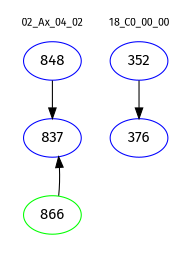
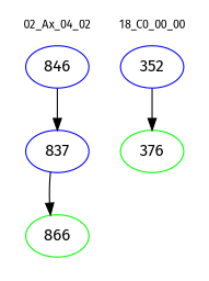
  digraph {
    fontname="Fira Sans"
    node [color=blue fontname="Fira Sans"]
    edge [color=black fontname="Fira Sans"]
-   n1 [label=848]
+   n1 [label=846]
    n2 [label=837]
    n3 [color=green label=866]
    n4 [label=352]
-   n5 [label=376]
+   n5 [color=green label=376]
    subgraph cluster_1 {
      color=white
      fontsize=10
      label="02_Ax_04_02"
      n1
      n2
      n3
    }
    subgraph cluster_2 {
      color=white
      fontsize=10
      label="18_C0_00_00"
      n4
      n5
    }
    n1 -> n2
-   n3 -> n2
+   n2 -> n3
    n4 -> n5
  }
